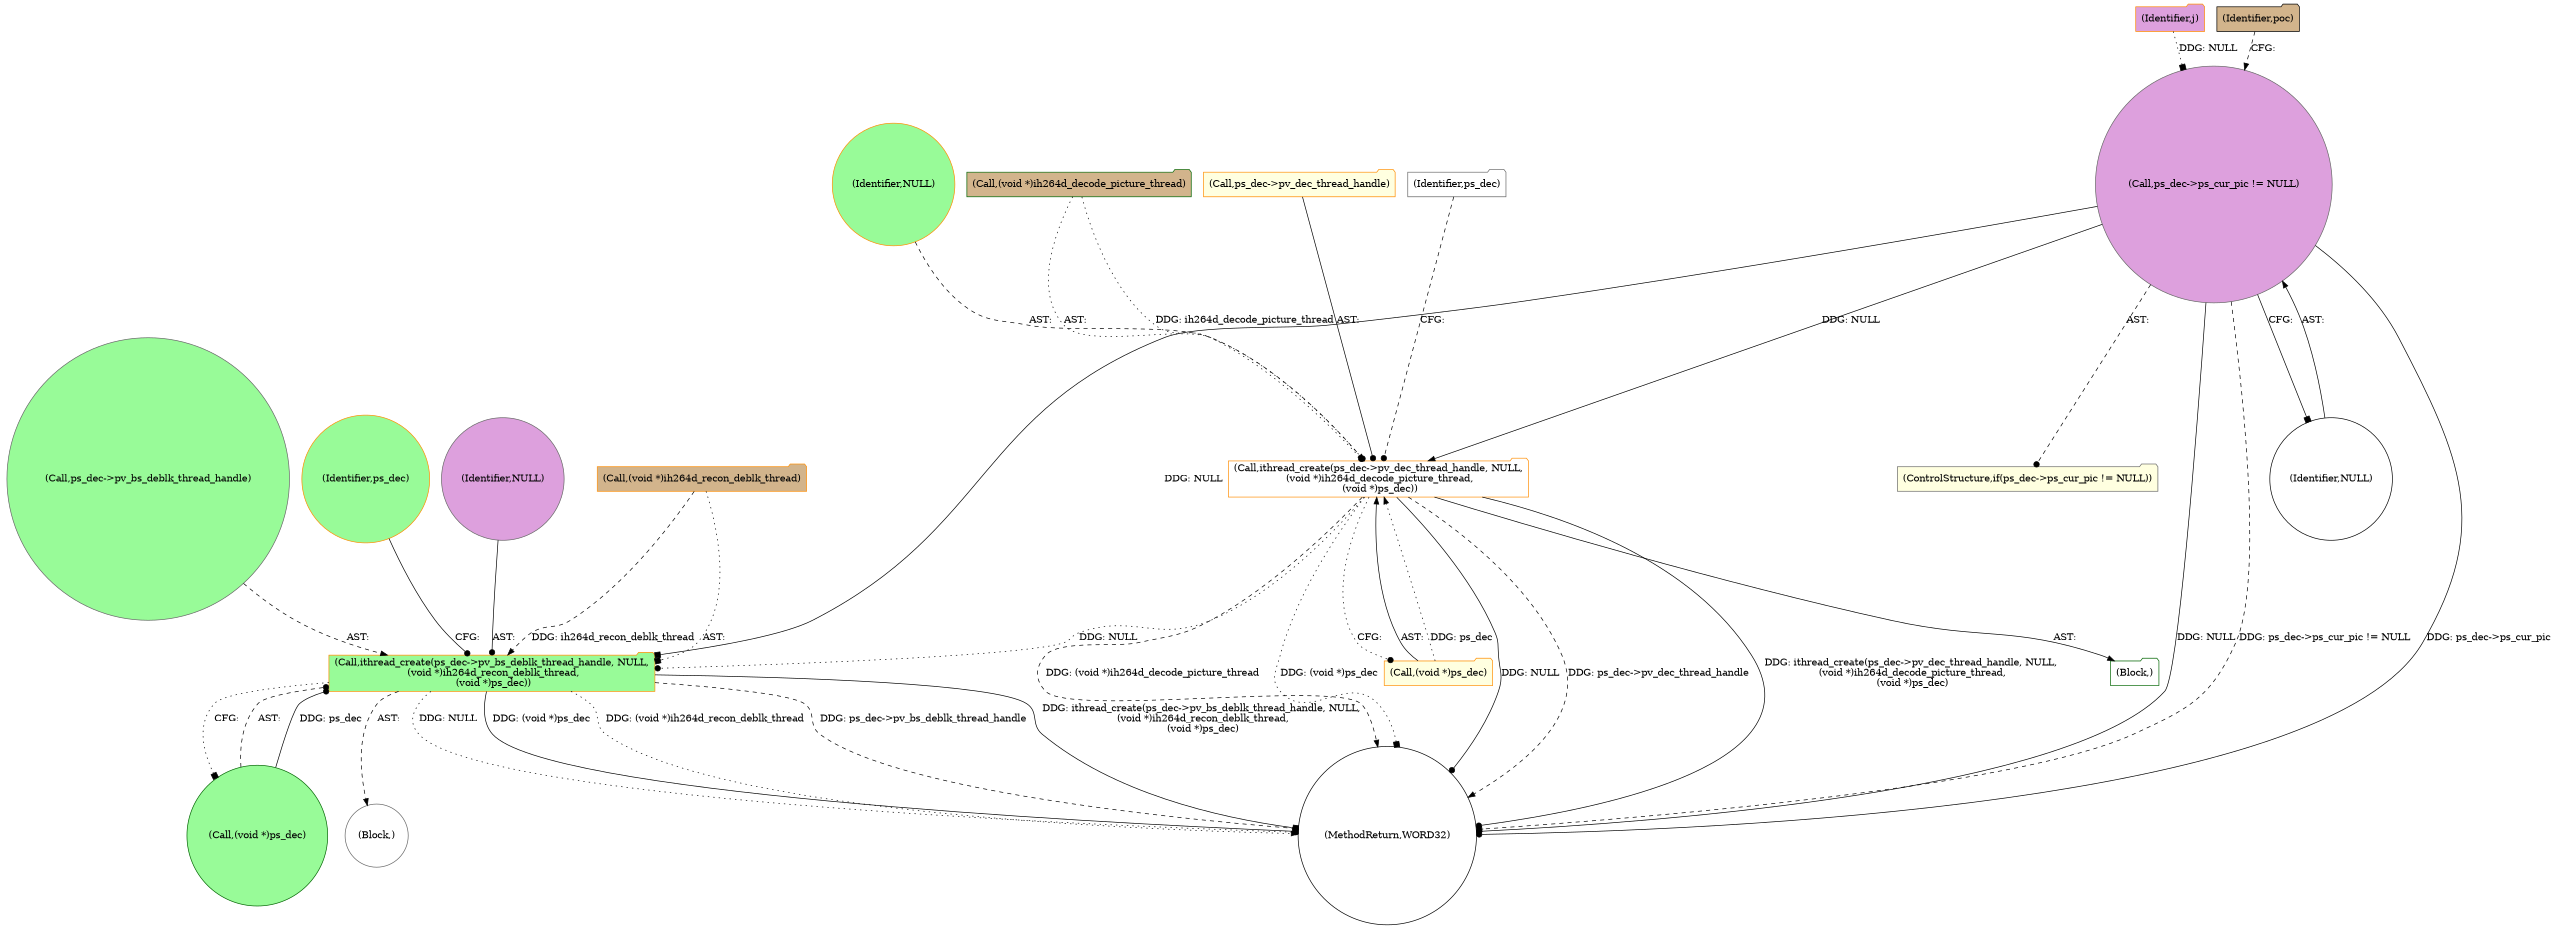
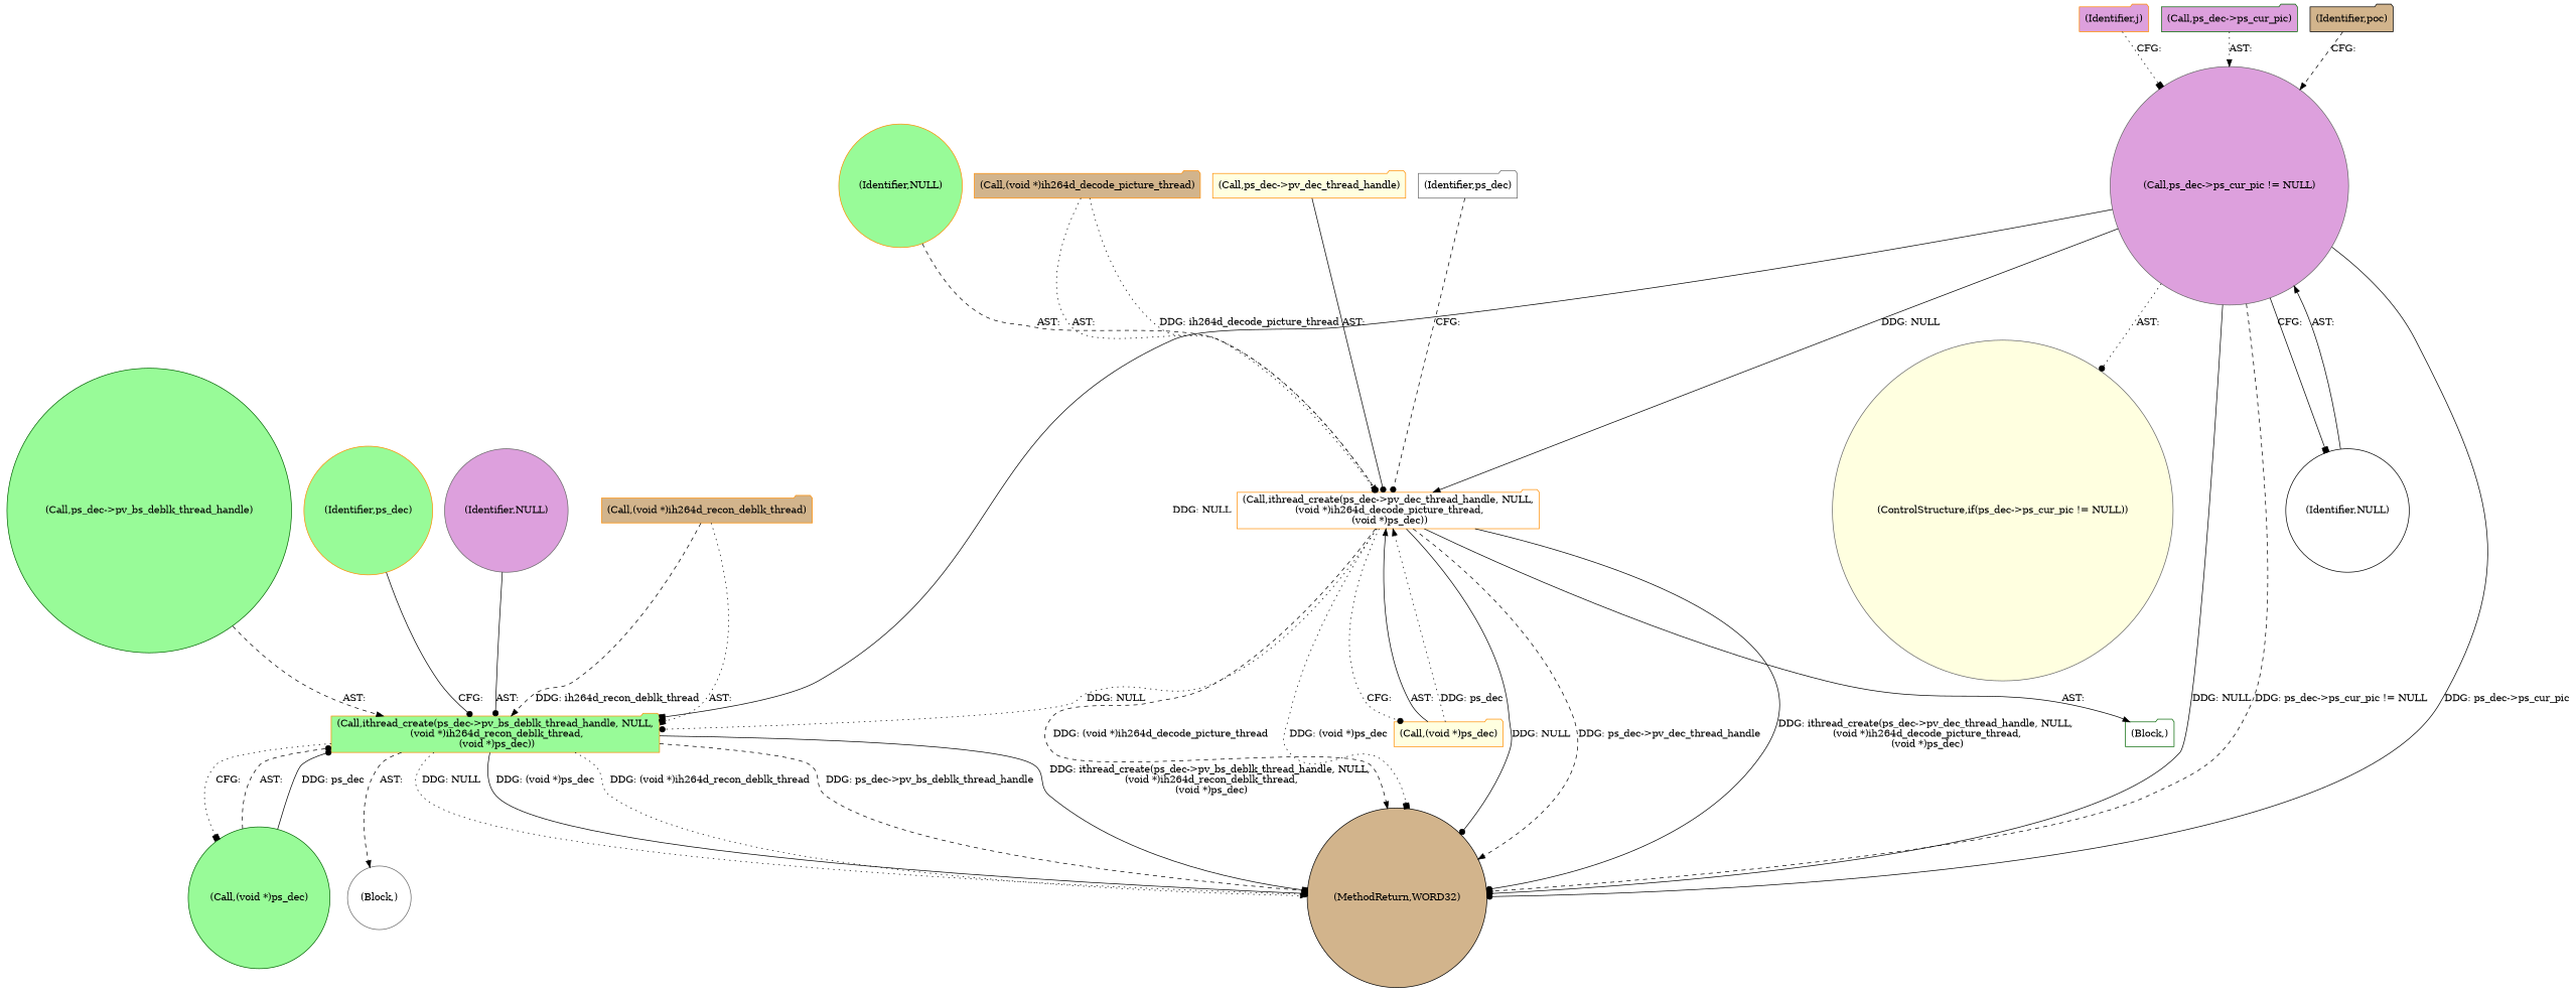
  digraph {
    fontname="DejaVu Serif"
    node [color=darkorange fillcolor=white fontname="DejaVu Serif" shape=folder style=filled]
    edge [arrowhead=dot fontname="DejaVu Serif" style=solid]
    n1 [color=gray40 fillcolor=plum label="(Call,ps_dec->ps_cur_pic != NULL)" shape=circle]
    n2 [label="(Call,ithread_create(ps_dec->pv_dec_thread_handle, NULL,\n (void *)ih264d_decode_picture_thread,\n (void *)ps_dec))"]
    n3 [fillcolor=palegreen label="(Call,ithread_create(ps_dec->pv_bs_deblk_thread_handle, NULL,\n (void *)ih264d_recon_deblk_thread,\n (void *)ps_dec))"]
-   n4 [color=black label="(MethodReturn,WORD32)" shape=circle]
-   n5 [color=gray40 fillcolor=lightyellow label="(ControlStructure,if(ps_dec->ps_cur_pic != NULL))"]
+   n4 [color=black fillcolor=tan label="(MethodReturn,WORD32)" shape=circle]
+   n5 [color=gray40 fillcolor=lightyellow label="(ControlStructure,if(ps_dec->ps_cur_pic != NULL))" shape=circle]
    n6 [color=black label="(Identifier,NULL)" shape=circle]
    n7 [fillcolor=lightyellow label="(Call,(void *)ps_dec)"]
    n8 [color=darkgreen label="(Block,)"]
    n9 [color=darkgreen fillcolor=palegreen label="(Call,(void *)ps_dec)" shape=circle]
    n10 [color=gray40 label="(Block,)" shape=circle]
    n11 [color=gray40 fillcolor=plum label="(Identifier,NULL)" shape=circle]
    n12 [fillcolor=plum label="(Identifier,j)"]
    n13 [fillcolor=lightyellow label="(Call,ps_dec->pv_dec_thread_handle)"]
-   n14 [color=darkgreen fillcolor=tan label="(Call,(void *)ih264d_decode_picture_thread)"]
+   n14 [fillcolor=tan label="(Call,(void *)ih264d_decode_picture_thread)"]
+   n15 [color=darkgreen fillcolor=plum label="(Call,ps_dec->ps_cur_pic)"]
    n16 [fillcolor=tan label="(Call,(void *)ih264d_recon_deblk_thread)"]
    n17 [color=gray40 label="(Identifier,ps_dec)"]
    n18 [fillcolor=palegreen label="(Identifier,NULL)" shape=circle]
    n19 [color=black fillcolor=tan label="(Identifier,poc)"]
-   n20 [color=gray40 fillcolor=palegreen label="(Call,ps_dec->pv_bs_deblk_thread_handle)" shape=circle]
+   n20 [color=darkgreen fillcolor=palegreen label="(Call,ps_dec->pv_bs_deblk_thread_handle)" shape=circle]
    n21 [fillcolor=palegreen label="(Identifier,ps_dec)" shape=circle]
    n1 -> n2 [arrowhead=normal label="DDG: NULL"]
    n1 -> n3 [arrowhead=box label="DDG: NULL"]
    n1 -> n4 [label="DDG: ps_dec->ps_cur_pic"]
    n1 -> n4 [label="DDG: NULL"]
    n1 -> n4 [arrowhead=box label="DDG: ps_dec->ps_cur_pic != NULL" style=dashed]
-   n1 -> n5 [label="AST: " style=dashed]
+   n1 -> n5 [label="AST: " style=dotted]
    n1 -> n6 [arrowhead=box label="CFG: "]
    n2 -> n3 [label="DDG: NULL" style=dotted]
    n2 -> n4 [label="DDG: NULL"]
    n2 -> n4 [arrowhead=normal label="DDG: ps_dec->pv_dec_thread_handle" style=dashed]
    n2 -> n4 [label="DDG: ithread_create(ps_dec->pv_dec_thread_handle, NULL,\n (void *)ih264d_decode_picture_thread,\n (void *)ps_dec)"]
    n2 -> n4 [arrowhead=normal label="DDG: (void *)ih264d_decode_picture_thread" style=dashed]
    n2 -> n4 [arrowhead=box label="DDG: (void *)ps_dec" style=dotted]
    n2 -> n7 [label="CFG: " style=dotted]
    n2 -> n8 [arrowhead=normal label="AST: "]
    n3 -> n4 [label="DDG: NULL" style=dotted]
    n3 -> n4 [arrowhead=box label="DDG: (void *)ps_dec"]
    n3 -> n4 [arrowhead=normal label="DDG: (void *)ih264d_recon_deblk_thread" style=dotted]
    n3 -> n4 [label="DDG: ps_dec->pv_bs_deblk_thread_handle" style=dashed]
    n3 -> n4 [arrowhead=box label="DDG: ithread_create(ps_dec->pv_bs_deblk_thread_handle, NULL,\n (void *)ih264d_recon_deblk_thread,\n (void *)ps_dec)"]
    n3 -> n9 [arrowhead=box label="CFG: " style=dotted]
    n3 -> n10 [arrowhead=normal label="AST: " style=dashed]
    n6 -> n1 [arrowhead=normal label="AST: "]
    n7 -> n2 [arrowhead=normal label="AST: "]
    n7 -> n2 [arrowhead=normal label="DDG: ps_dec" style=dotted]
    n9 -> n3 [label="AST: " style=dashed]
    n9 -> n3 [label="DDG: ps_dec"]
    n11 -> n3 [label="AST: "]
-   n12 -> n1 [arrowhead=box label="DDG: NULL" style=dotted]
+   n12 -> n1 [arrowhead=box label="CFG: " style=dotted]
    n13 -> n2 [label="AST: "]
    n14 -> n2 [arrowhead=normal label="AST: " style=dotted]
    n14 -> n2 [label="DDG: ih264d_decode_picture_thread" style=dotted]
+   n15 -> n1 [arrowhead=normal label="AST: " style=dotted]
    n16 -> n3 [arrowhead=box label="AST: " style=dotted]
    n16 -> n3 [arrowhead=normal label="DDG: ih264d_recon_deblk_thread" style=dashed]
    n17 -> n2 [label="CFG: " style=dashed]
    n18 -> n2 [label="AST: " style=dashed]
    n19 -> n1 [arrowhead=normal label="CFG: " style=dashed]
    n20 -> n3 [arrowhead=normal label="AST: " style=dashed]
    n21 -> n3 [label="CFG: "]
  }
